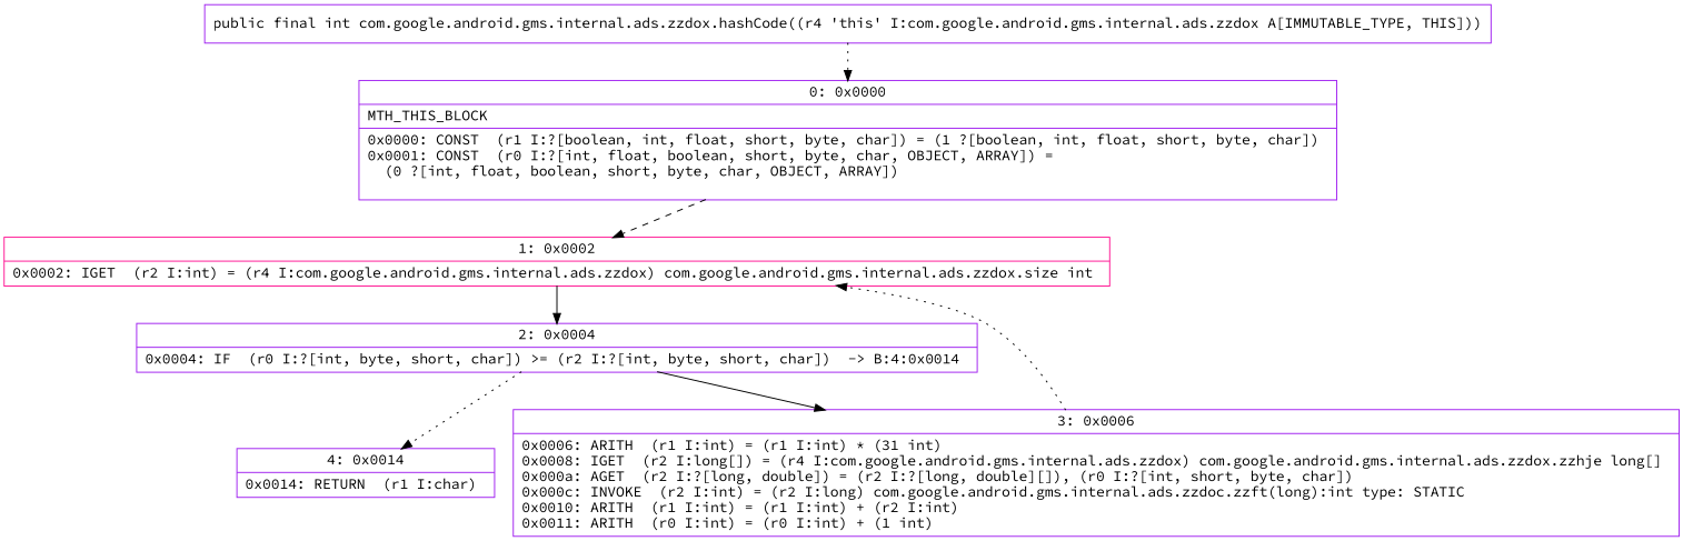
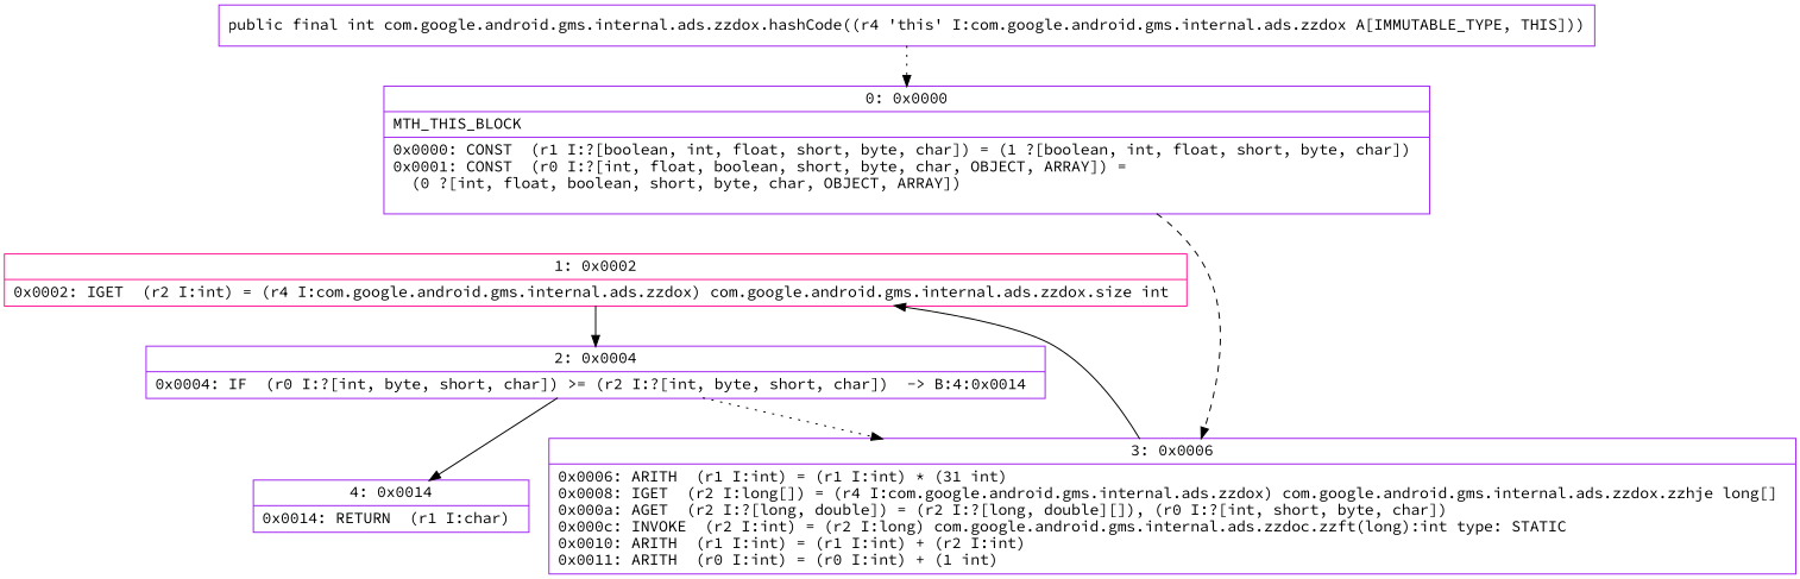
  digraph {
    fontname="Source Code Pro"
    node [color=purple fontname="Source Code Pro" shape=record]
    edge [fontname="Source Code Pro" style=solid]
    n1 [label="{0\:\ 0x0000|MTH_THIS_BLOCK\l|0x0000: CONST  (r1 I:?[boolean, int, float, short, byte, char]) = (1 ?[boolean, int, float, short, byte, char]) \l0x0001: CONST  (r0 I:?[int, float, boolean, short, byte, char, OBJECT, ARRAY]) = \l  (0 ?[int, float, boolean, short, byte, char, OBJECT, ARRAY])\l \l}"]
    n2 [color=deeppink label="{1\:\ 0x0002|0x0002: IGET  (r2 I:int) = (r4 I:com.google.android.gms.internal.ads.zzdox) com.google.android.gms.internal.ads.zzdox.size int \l}"]
    n3 [label="{2\:\ 0x0004|0x0004: IF  (r0 I:?[int, byte, short, char]) \>= (r2 I:?[int, byte, short, char])  \-\> B:4:0x0014 \l}"]
    n4 [label="{3\:\ 0x0006|0x0006: ARITH  (r1 I:int) = (r1 I:int) * (31 int) \l0x0008: IGET  (r2 I:long[]) = (r4 I:com.google.android.gms.internal.ads.zzdox) com.google.android.gms.internal.ads.zzdox.zzhje long[] \l0x000a: AGET  (r2 I:?[long, double]) = (r2 I:?[long, double][]), (r0 I:?[int, short, byte, char]) \l0x000c: INVOKE  (r2 I:int) = (r2 I:long) com.google.android.gms.internal.ads.zzdoc.zzft(long):int type: STATIC \l0x0010: ARITH  (r1 I:int) = (r1 I:int) + (r2 I:int) \l0x0011: ARITH  (r0 I:int) = (r0 I:int) + (1 int) \l}"]
    n5 [label="{4\:\ 0x0014|0x0014: RETURN  (r1 I:char) \l}"]
    n6 [label="{public final int com.google.android.gms.internal.ads.zzdox.hashCode((r4 'this' I:com.google.android.gms.internal.ads.zzdox A[IMMUTABLE_TYPE, THIS])) }"]
-   n1 -> n2 [style=dashed]
+   n1 -> n4 [style=dashed]
    n2 -> n3
-   n3 -> n4
-   n3 -> n5 [style=dotted]
-   n4 -> n2 [style=dotted]
+   n3 -> n4 [style=dotted]
+   n3 -> n5
+   n4 -> n2
    n6 -> n1 [style=dotted]
  }
